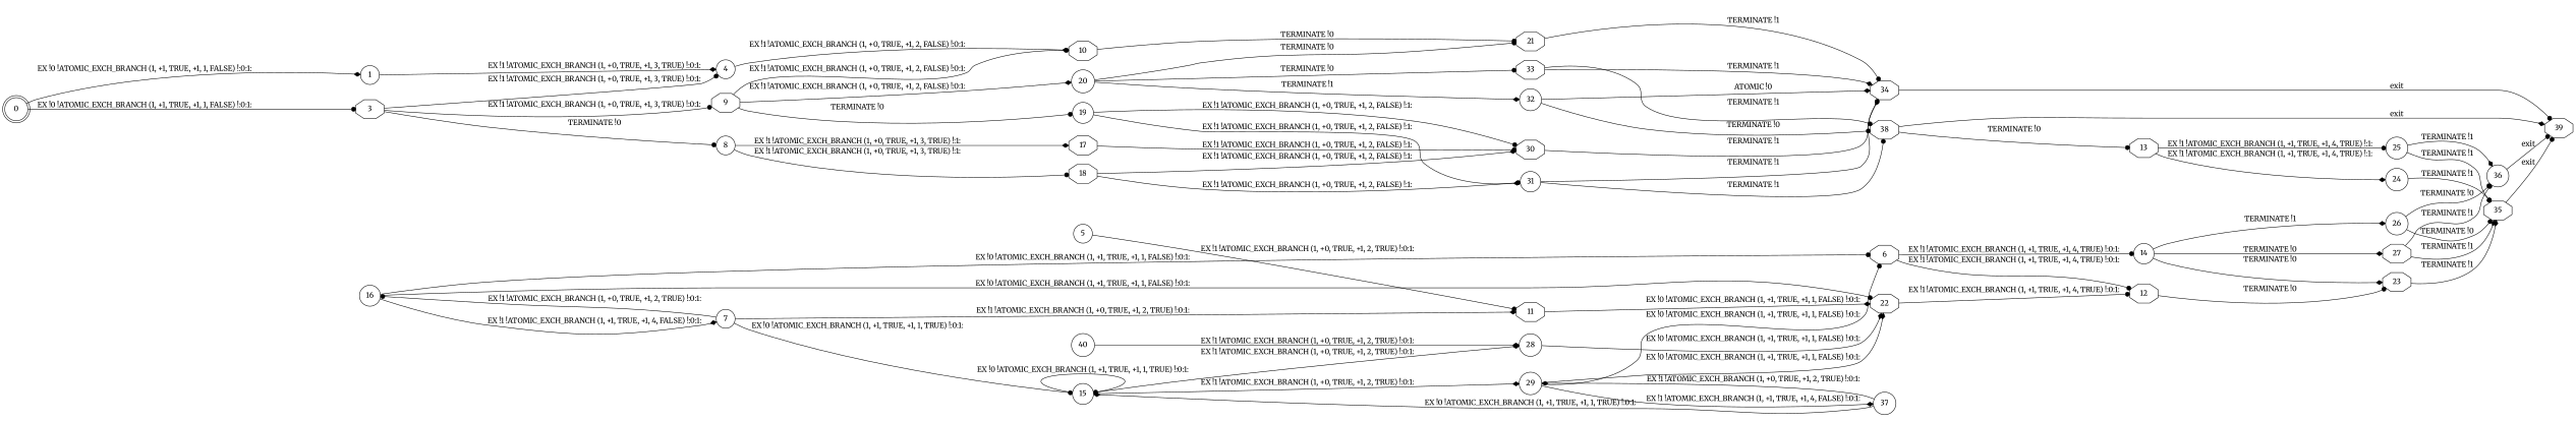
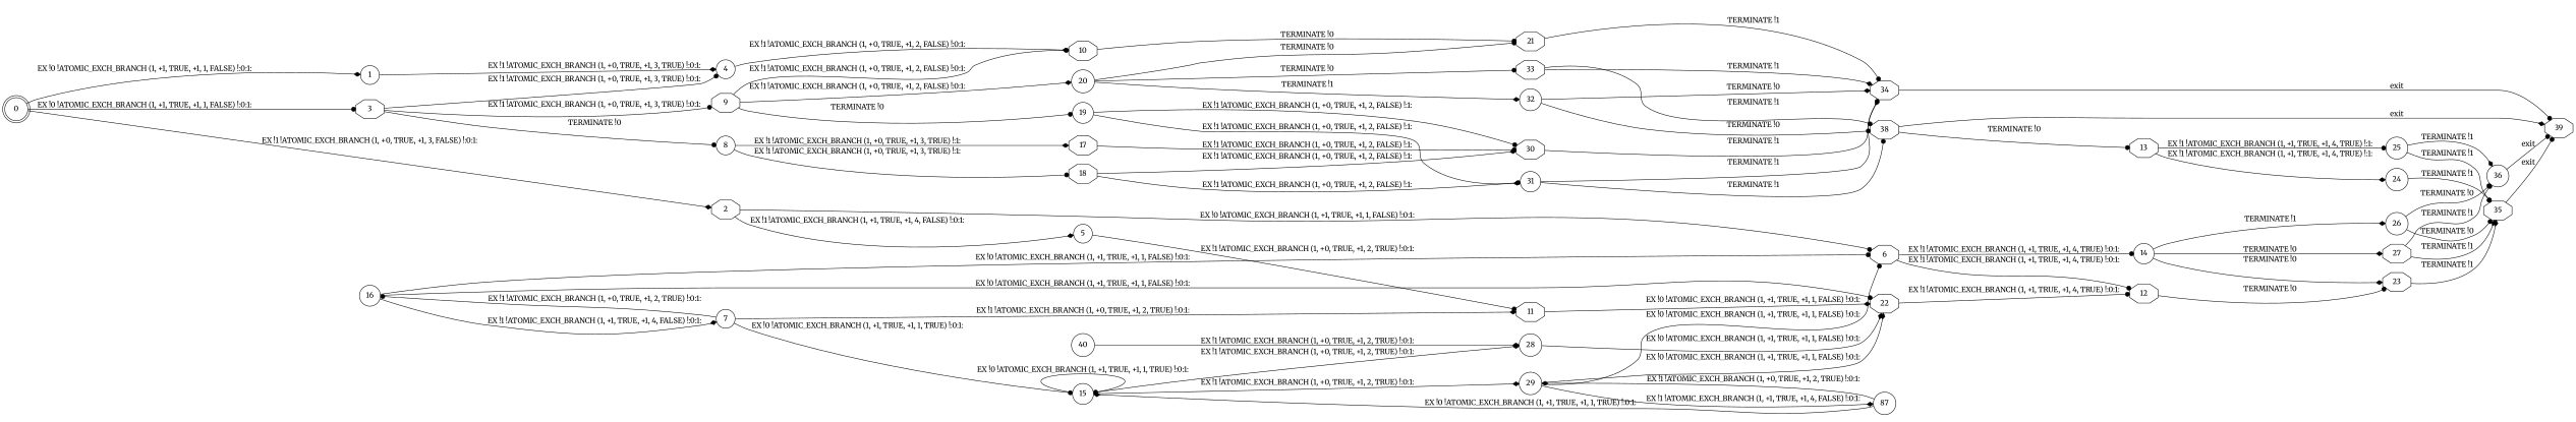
  digraph {
    fontname=Merriweather
    rankdir=LR
    node [fontname=Merriweather shape=circle]
    edge [arrowhead=dot fontname=Merriweather]
    0 [peripheries=2]
    1
+   2 [shape=octagon]
    3 [shape=octagon]
    4
    5
    6 [shape=octagon]
    8
    9 [shape=octagon]
    10 [shape=octagon]
    11 [shape=octagon]
    12 [shape=octagon]
    14
    7
    15
    16
    17 [shape=octagon]
    18 [shape=octagon]
    19
    20
    21 [shape=octagon]
    22 [shape=octagon]
    23 [shape=octagon]
    13 [shape=octagon]
    24
    25
    26
    27 [shape=octagon]
    28
    29
    30 [shape=octagon]
    31
    32
    33 [shape=octagon]
    34 [shape=octagon]
    35 [shape=octagon]
    36
-   37
+   37 [label=87]
    38 [shape=octagon]
    39 [shape=octagon]
    40
    0 -> 1 [arrowhead=diamond label="EX !0 !ATOMIC_EXCH_BRANCH (1, +1, TRUE, +1, 1, FALSE) !:0:1:"]
+   0 -> 2 [arrowhead=diamond label="EX !1 !ATOMIC_EXCH_BRANCH (1, +0, TRUE, +1, 3, FALSE) !:0:1:"]
    0 -> 3 [label="EX !0 !ATOMIC_EXCH_BRANCH (1, +1, TRUE, +1, 1, FALSE) !:0:1:"]
    1 -> 4 [arrowhead=diamond label="EX !1 !ATOMIC_EXCH_BRANCH (1, +0, TRUE, +1, 3, TRUE) !:0:1:"]
+   2 -> 5 [arrowhead=diamond label="EX !1 !ATOMIC_EXCH_BRANCH (1, +1, TRUE, +1, 4, FALSE) !:0:1:"]
+   2 -> 6 [label="EX !0 !ATOMIC_EXCH_BRANCH (1, +1, TRUE, +1, 1, FALSE) !:0:1:"]
    3 -> 4 [label="EX !1 !ATOMIC_EXCH_BRANCH (1, +0, TRUE, +1, 3, TRUE) !:0:1:"]
    3 -> 8 [label="TERMINATE !0"]
    3 -> 9 [label="EX !1 !ATOMIC_EXCH_BRANCH (1, +0, TRUE, +1, 3, TRUE) !:0:1:"]
    4 -> 10 [arrowhead=diamond label="EX !1 !ATOMIC_EXCH_BRANCH (1, +0, TRUE, +1, 2, FALSE) !:0:1:"]
    5 -> 11 [label="EX !1 !ATOMIC_EXCH_BRANCH (1, +0, TRUE, +1, 2, TRUE) !:0:1:"]
    6 -> 12 [label="EX !1 !ATOMIC_EXCH_BRANCH (1, +1, TRUE, +1, 4, TRUE) !:0:1:"]
    6 -> 14 [label="EX !1 !ATOMIC_EXCH_BRANCH (1, +1, TRUE, +1, 4, TRUE) !:0:1:"]
    8 -> 17 [arrowhead=diamond label="EX !1 !ATOMIC_EXCH_BRANCH (1, +0, TRUE, +1, 3, TRUE) !:1:"]
    8 -> 18 [label="EX !1 !ATOMIC_EXCH_BRANCH (1, +0, TRUE, +1, 3, TRUE) !:1:"]
    9 -> 10 [label="EX !1 !ATOMIC_EXCH_BRANCH (1, +0, TRUE, +1, 2, FALSE) !:0:1:"]
    9 -> 19 [label="TERMINATE !0"]
    9 -> 20 [arrowhead=diamond label="EX !1 !ATOMIC_EXCH_BRANCH (1, +0, TRUE, +1, 2, FALSE) !:0:1:"]
    10 -> 21 [label="TERMINATE !0"]
    11 -> 22 [arrowhead=diamond label="EX !0 !ATOMIC_EXCH_BRANCH (1, +1, TRUE, +1, 1, FALSE) !:0:1:"]
    12 -> 23 [label="TERMINATE !0"]
    14 -> 23 [arrowhead=diamond label="TERMINATE !0"]
    14 -> 26 [arrowhead=diamond label="TERMINATE !1"]
    14 -> 27 [arrowhead=diamond label="TERMINATE !0"]
    7 -> 11 [arrowhead=diamond label="EX !1 !ATOMIC_EXCH_BRANCH (1, +0, TRUE, +1, 2, TRUE) !:0:1:"]
    7 -> 15 [label="EX !0 !ATOMIC_EXCH_BRANCH (1, +1, TRUE, +1, 1, TRUE) !:0:1:"]
    7 -> 16 [label="EX !1 !ATOMIC_EXCH_BRANCH (1, +0, TRUE, +1, 2, TRUE) !:0:1:"]
    15 -> 15 [label="EX !0 !ATOMIC_EXCH_BRANCH (1, +1, TRUE, +1, 1, TRUE) !:0:1:"]
    15 -> 28 [arrowhead=diamond label="EX !1 !ATOMIC_EXCH_BRANCH (1, +0, TRUE, +1, 2, TRUE) !:0:1:"]
    15 -> 29 [arrowhead=diamond label="EX !1 !ATOMIC_EXCH_BRANCH (1, +0, TRUE, +1, 2, TRUE) !:0:1:"]
    16 -> 6 [label="EX !0 !ATOMIC_EXCH_BRANCH (1, +1, TRUE, +1, 1, FALSE) !:0:1:"]
    16 -> 7 [arrowhead=diamond label="EX !1 !ATOMIC_EXCH_BRANCH (1, +1, TRUE, +1, 4, FALSE) !:0:1:"]
    16 -> 22 [label="EX !0 !ATOMIC_EXCH_BRANCH (1, +1, TRUE, +1, 1, FALSE) !:0:1:"]
    17 -> 30 [label="EX !1 !ATOMIC_EXCH_BRANCH (1, +0, TRUE, +1, 2, FALSE) !:1:"]
    18 -> 30 [arrowhead=diamond label="EX !1 !ATOMIC_EXCH_BRANCH (1, +0, TRUE, +1, 2, FALSE) !:1:"]
    18 -> 31 [label="EX !1 !ATOMIC_EXCH_BRANCH (1, +0, TRUE, +1, 2, FALSE) !:1:"]
    19 -> 30 [label="EX !1 !ATOMIC_EXCH_BRANCH (1, +0, TRUE, +1, 2, FALSE) !:1:"]
    19 -> 31 [arrowhead=diamond label="EX !1 !ATOMIC_EXCH_BRANCH (1, +0, TRUE, +1, 2, FALSE) !:1:"]
    20 -> 21 [label="TERMINATE !0"]
    20 -> 32 [arrowhead=diamond label="TERMINATE !1"]
    20 -> 33 [label="TERMINATE !0"]
    21 -> 34 [label="TERMINATE !1"]
    22 -> 12 [label="EX !1 !ATOMIC_EXCH_BRANCH (1, +1, TRUE, +1, 4, TRUE) !:0:1:"]
    23 -> 35 [arrowhead=diamond label="TERMINATE !1"]
    13 -> 24 [arrowhead=diamond label="EX !1 !ATOMIC_EXCH_BRANCH (1, +1, TRUE, +1, 4, TRUE) !:1:"]
    13 -> 25 [label="EX !1 !ATOMIC_EXCH_BRANCH (1, +1, TRUE, +1, 4, TRUE) !:1:"]
    24 -> 35 [label="TERMINATE !1"]
    25 -> 35 [label="TERMINATE !1"]
    25 -> 36 [arrowhead=diamond label="TERMINATE !1"]
    26 -> 35 [label="TERMINATE !0"]
    26 -> 36 [label="TERMINATE !0"]
    27 -> 35 [arrowhead=diamond label="TERMINATE !1"]
    27 -> 36 [label="TERMINATE !1"]
    28 -> 22 [arrowhead=diamond label="EX !0 !ATOMIC_EXCH_BRANCH (1, +1, TRUE, +1, 1, FALSE) !:0:1:"]
    29 -> 6 [label="EX !0 !ATOMIC_EXCH_BRANCH (1, +1, TRUE, +1, 1, FALSE) !:0:1:"]
    29 -> 22 [arrowhead=diamond label="EX !0 !ATOMIC_EXCH_BRANCH (1, +1, TRUE, +1, 1, FALSE) !:0:1:"]
    29 -> 37 [arrowhead=diamond label="EX !1 !ATOMIC_EXCH_BRANCH (1, +1, TRUE, +1, 4, FALSE) !:0:1:"]
    30 -> 34 [arrowhead=diamond label="TERMINATE !1"]
    31 -> 34 [label="TERMINATE !1"]
    31 -> 38 [label="TERMINATE !1"]
-   32 -> 34 [arrowhead=diamond label="ATOMIC !0"]
+   32 -> 34 [arrowhead=diamond label="TERMINATE !0"]
    32 -> 38 [label="TERMINATE !0"]
    33 -> 34 [arrowhead=diamond label="TERMINATE !1"]
    33 -> 38 [label="TERMINATE !1"]
    34 -> 39 [label=exit]
    35 -> 39 [label=exit]
    36 -> 39 [label=exit]
    37 -> 15 [arrowhead=diamond label="EX !0 !ATOMIC_EXCH_BRANCH (1, +1, TRUE, +1, 1, TRUE) !:0:1:"]
    37 -> 29 [arrowhead=diamond label="EX !1 !ATOMIC_EXCH_BRANCH (1, +0, TRUE, +1, 2, TRUE) !:0:1:"]
    38 -> 13 [label="TERMINATE !0"]
    38 -> 39 [arrowhead=diamond label=exit]
    40 -> 28 [arrowhead=diamond label="EX !1 !ATOMIC_EXCH_BRANCH (1, +0, TRUE, +1, 2, TRUE) !:0:1:"]
  }
